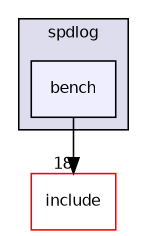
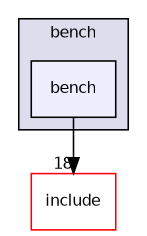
  digraph {
    compound=true
    node [fontname=Helvetica fontsize=10 shape=box style=filled]
    n1 [fillcolor="#eeeeff" label=bench pencolor=black]
    n2 [color=red fillcolor=white label=include]
    subgraph cluster_1 {
      bgcolor="#ddddee"
      fontname=Helvetica
      fontsize=10
-     label=spdlog
+     label=bench
      pencolor=black
      n1
    }
    n1 -> n2 [headlabel=18 labeldistance=1.5 labelfontname=Helvetica labelfontsize=10]
  }
